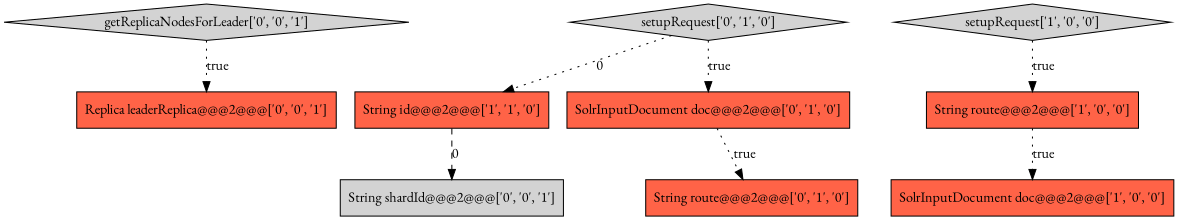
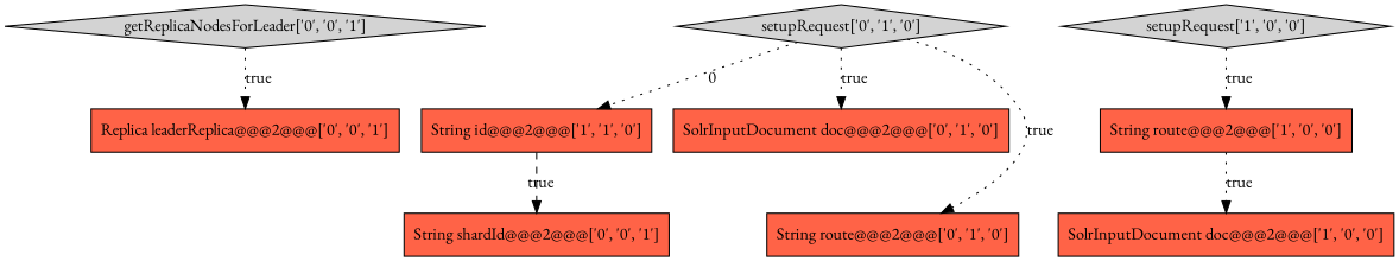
  digraph {
    fontname="EB Garamond"
    node [fillcolor=tomato fontname="EB Garamond" shape=box style=filled]
    edge [fontname="EB Garamond" style=dotted]
    n1 [fillcolor=lightgray label="getReplicaNodesForLeader['0', '0', '1']" shape=diamond]
    n2 [label="Replica leaderReplica@@@2@@@['0', '0', '1']"]
-   n3 [fillcolor=lightgray label="String shardId@@@2@@@['0', '0', '1']"]
+   n3 [label="String shardId@@@2@@@['0', '0', '1']"]
    n4 [label="SolrInputDocument doc@@@2@@@['1', '0', '0']"]
    n5 [fillcolor=lightgray label="setupRequest['1', '0', '0']" shape=diamond]
    n6 [label="String route@@@2@@@['1', '0', '0']"]
    n7 [label="String id@@@2@@@['1', '1', '0']"]
    n8 [fillcolor=lightgray label="setupRequest['0', '1', '0']" shape=diamond]
    n9 [label="SolrInputDocument doc@@@2@@@['0', '1', '0']"]
    n10 [label="String route@@@2@@@['0', '1', '0']"]
    n1 -> n2 [label=true]
    n5 -> n6 [label=true]
    n6 -> n4 [label=true]
-   n7 -> n3 [label=0 style=dashed]
+   n7 -> n3 [label=true style=dashed]
    n8 -> n7 [label=0]
    n8 -> n9 [label=true]
-   n9 -> n10 [label=true]
+   n8 -> n10 [label=true]
  }
